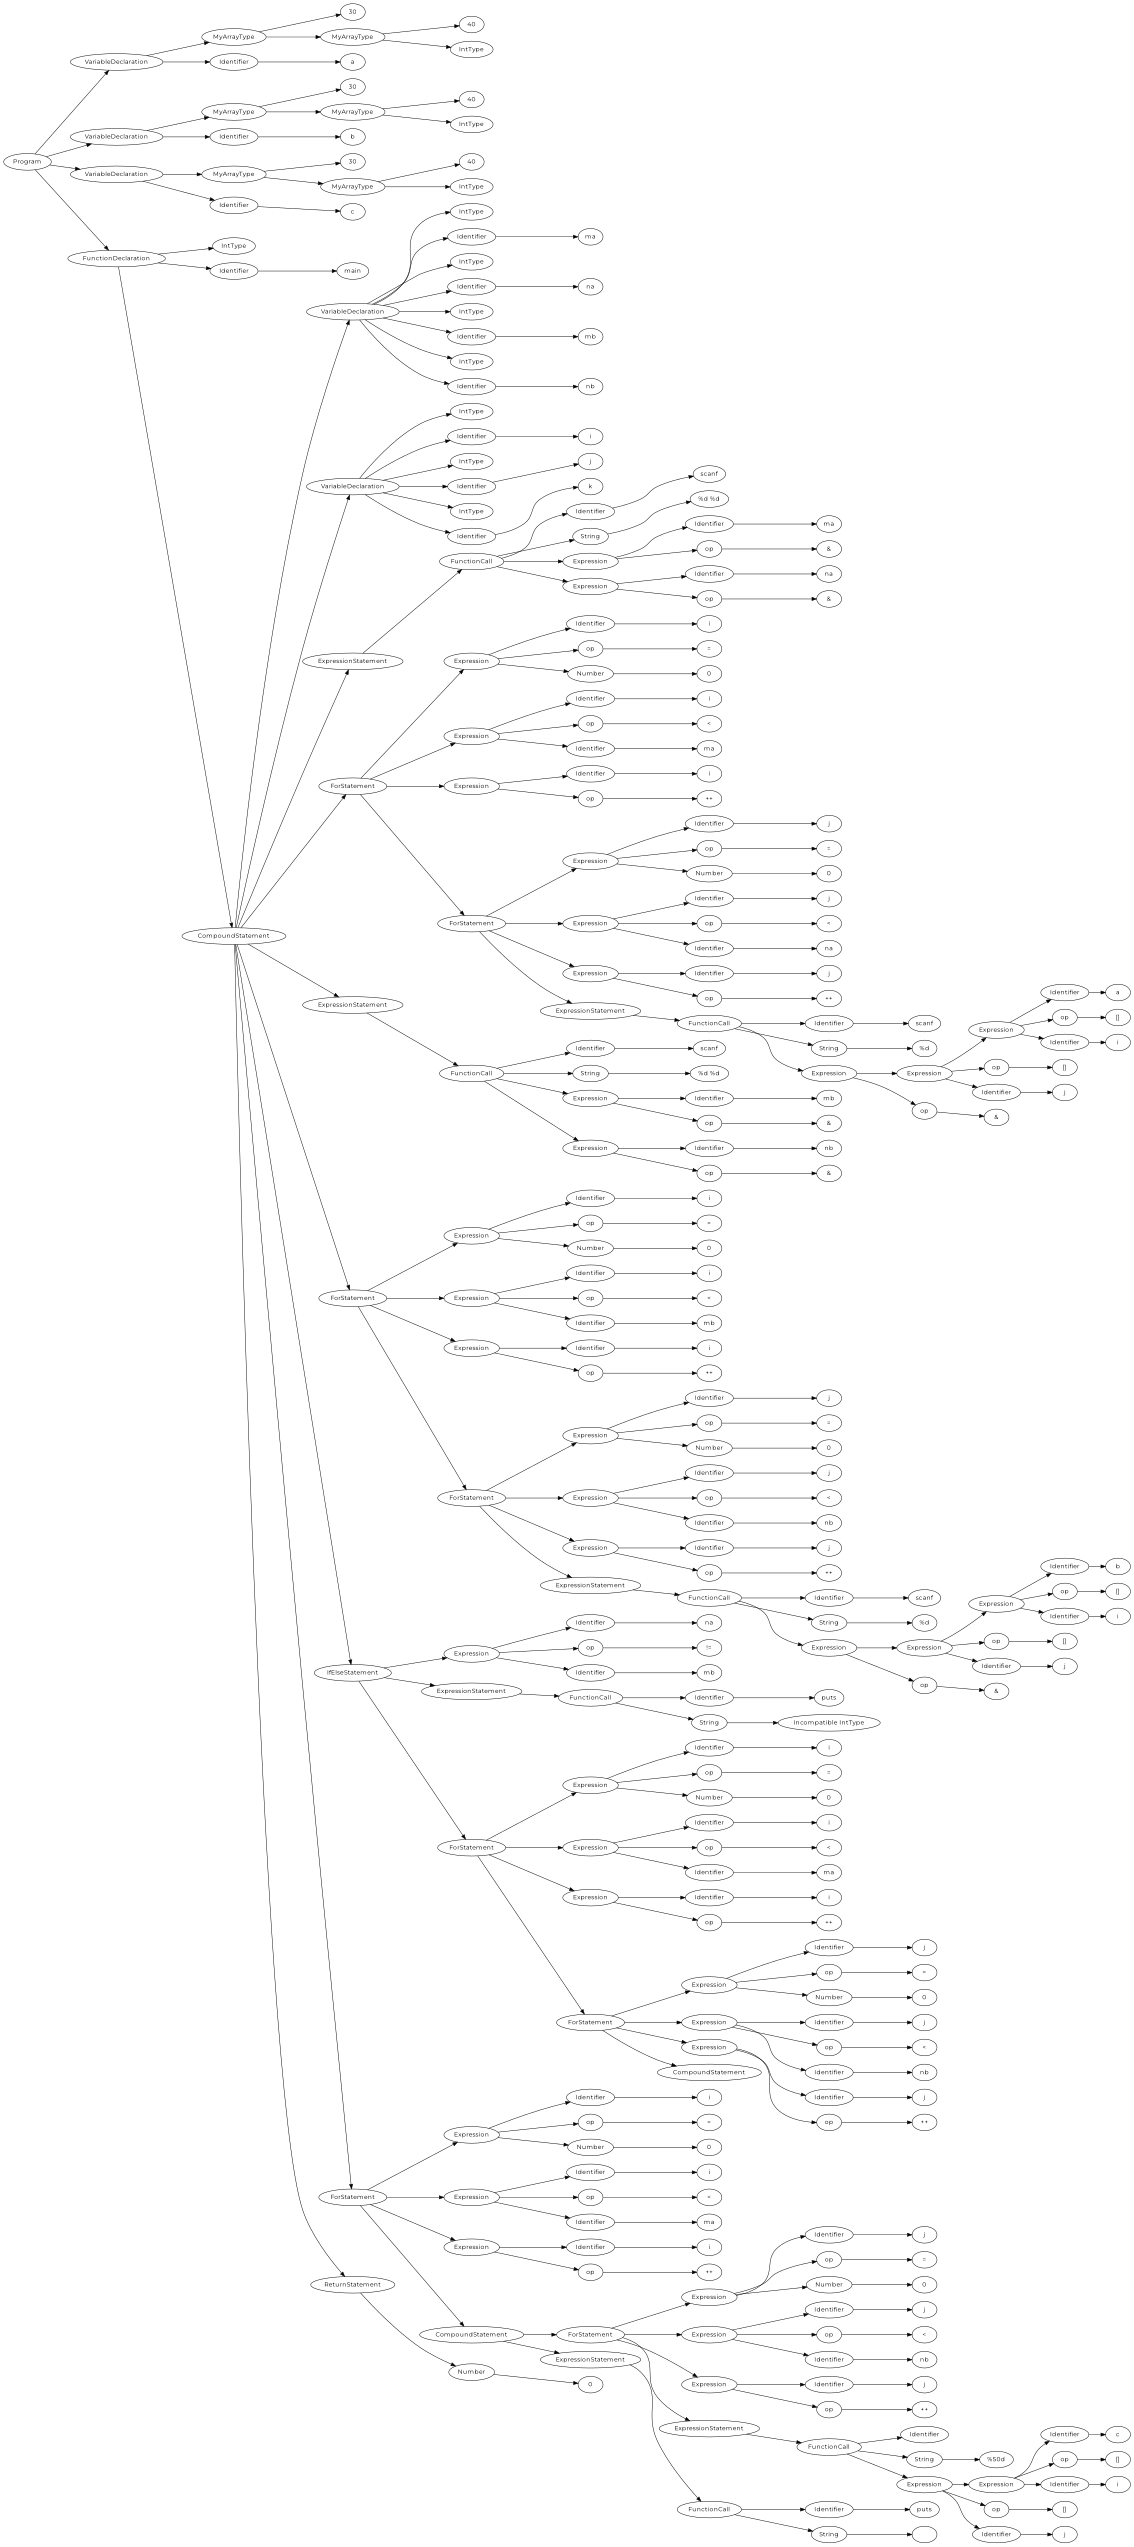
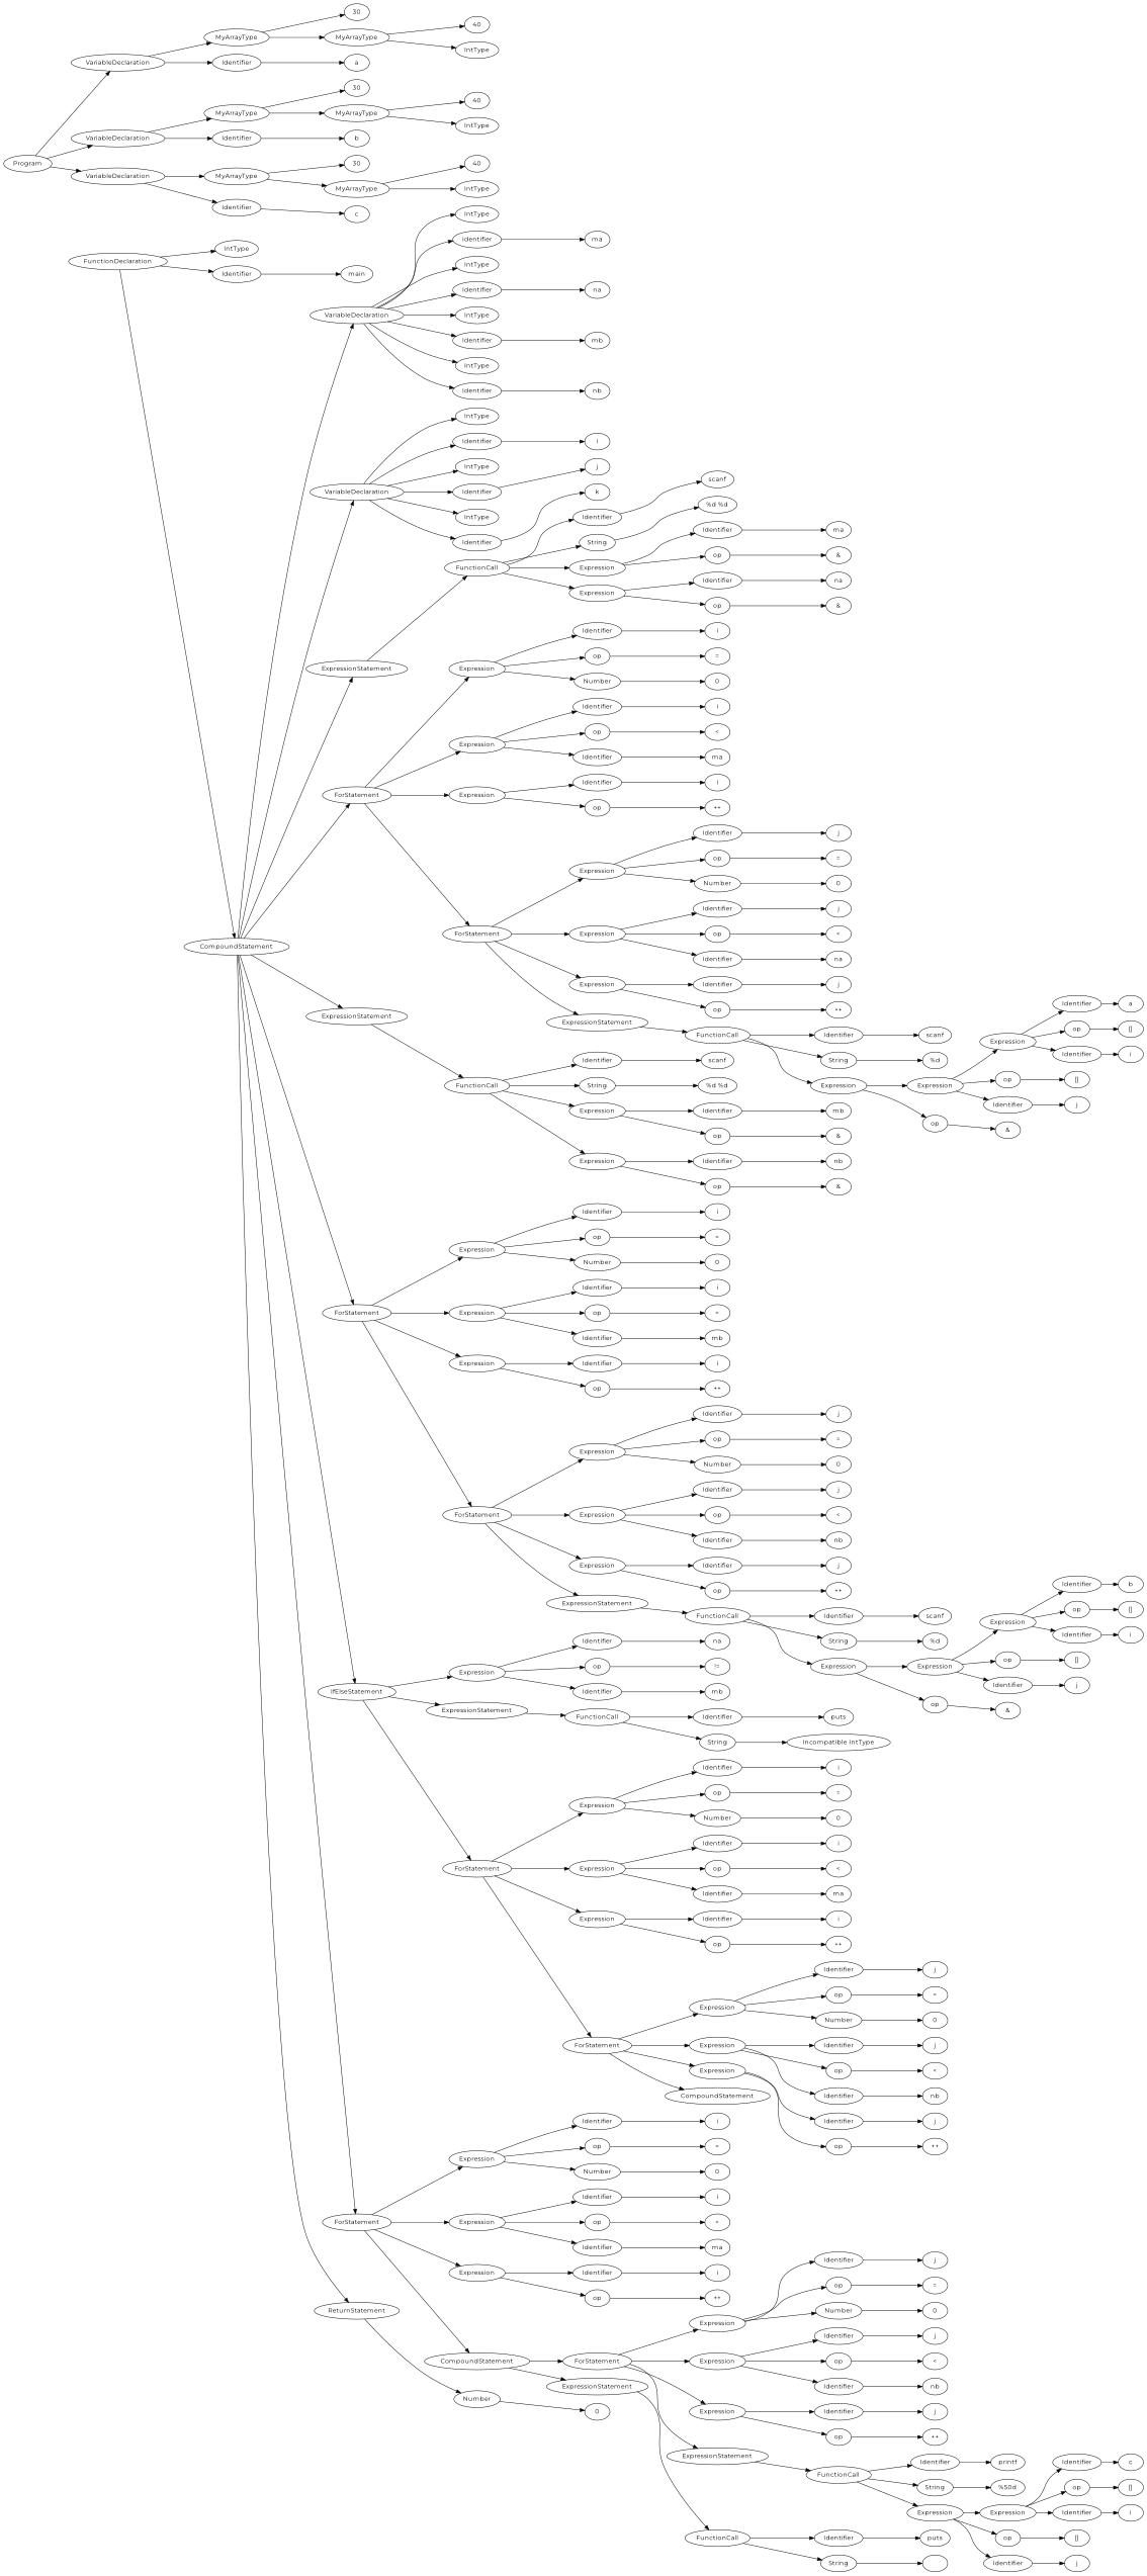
  digraph {
    fontname=Montserrat
    rankdir=LR
    node [fontname=Montserrat]
    edge [fontname=Montserrat]
    n1 [label=Program]
    n2 [label=VariableDeclaration]
    n3 [label=VariableDeclaration]
    n4 [label=VariableDeclaration]
    n5 [label=FunctionDeclaration]
    n6 [label=MyArrayType]
    n7 [label=Identifier]
    n8 [label=MyArrayType]
    n9 [label=Identifier]
    n10 [label=MyArrayType]
    n11 [label=Identifier]
    n12 [label=IntType]
    n13 [label=Identifier]
    n14 [label=CompoundStatement]
    n15 [label=30]
    n16 [label=MyArrayType]
    n17 [label=a]
    n18 [label=40]
    n19 [label=IntType]
    n20 [label=30]
    n21 [label=MyArrayType]
    n22 [label=b]
    n23 [label=40]
    n24 [label=IntType]
    n25 [label=30]
    n26 [label=MyArrayType]
    n27 [label=c]
    n28 [label=40]
    n29 [label=IntType]
    n30 [label=main]
    n31 [label=VariableDeclaration]
    n32 [label=VariableDeclaration]
    n33 [label=ExpressionStatement]
    n34 [label=ForStatement]
    n35 [label=ExpressionStatement]
    n36 [label=ForStatement]
    n37 [label=IfElseStatement]
    n38 [label=ForStatement]
    n39 [label=ReturnStatement]
    n40 [label=IntType]
    n41 [label=Identifier]
    n42 [label=IntType]
    n43 [label=Identifier]
    n44 [label=IntType]
    n45 [label=Identifier]
    n46 [label=IntType]
    n47 [label=Identifier]
    n48 [label=IntType]
    n49 [label=Identifier]
    n50 [label=IntType]
    n51 [label=Identifier]
    n52 [label=IntType]
    n53 [label=Identifier]
    n54 [label=FunctionCall]
    n55 [label=Expression]
    n56 [label=Expression]
    n57 [label=Expression]
    n58 [label=ForStatement]
    n59 [label=FunctionCall]
    n60 [label=Expression]
    n61 [label=Expression]
    n62 [label=Expression]
    n63 [label=ForStatement]
    n64 [label=Expression]
    n65 [label=ExpressionStatement]
    n66 [label=ForStatement]
    n67 [label=Expression]
    n68 [label=Expression]
    n69 [label=Expression]
    n70 [label=CompoundStatement]
    n71 [label=Number]
    n72 [label=ma]
    n73 [label=na]
    n74 [label=mb]
    n75 [label=nb]
    n76 [label=i]
    n77 [label=j]
    n78 [label=k]
    n79 [label=Identifier]
    n80 [label=String]
    n81 [label=Expression]
    n82 [label=Expression]
    n83 [label=scanf]
    n84 [label="%d %d"]
    n85 [label=Identifier]
    n86 [label=op]
    n87 [label=Identifier]
    n88 [label=op]
    n89 [label=ma]
    n90 [label="&"]
    n91 [label=na]
    n92 [label="&"]
    n93 [label=Identifier]
    n94 [label=op]
    n95 [label=Number]
    n96 [label=Identifier]
    n97 [label=op]
    n98 [label=Identifier]
    n99 [label=Identifier]
    n100 [label=op]
    n101 [label=Expression]
    n102 [label=Expression]
    n103 [label=Expression]
    n104 [label=ExpressionStatement]
    n105 [label=i]
    n106 [label="="]
    n107 [label=0]
    n108 [label=i]
    n109 [label="<"]
    n110 [label=ma]
    n111 [label=i]
    n112 [label="++"]
    n113 [label=Identifier]
    n114 [label=op]
    n115 [label=Number]
    n116 [label=Identifier]
    n117 [label=op]
    n118 [label=Identifier]
    n119 [label=Identifier]
    n120 [label=op]
    n121 [label=FunctionCall]
    n122 [label=j]
    n123 [label="="]
    n124 [label=0]
    n125 [label=j]
    n126 [label="<"]
    n127 [label=na]
    n128 [label=j]
    n129 [label="++"]
    n130 [label=Identifier]
    n131 [label=String]
    n132 [label=Expression]
    n133 [label=scanf]
    n134 [label="%d"]
    n135 [label=Expression]
    n136 [label=op]
    n137 [label=Expression]
    n138 [label=op]
    n139 [label=Identifier]
    n140 [label="&"]
    n141 [label=Identifier]
    n142 [label=op]
    n143 [label=Identifier]
    n144 [label="[]"]
    n145 [label=j]
    n146 [label=a]
    n147 [label="[]"]
    n148 [label=i]
    n149 [label=Identifier]
    n150 [label=String]
    n151 [label=Expression]
    n152 [label=Expression]
    n153 [label=scanf]
    n154 [label="%d %d"]
    n155 [label=Identifier]
    n156 [label=op]
    n157 [label=Identifier]
    n158 [label=op]
    n159 [label=mb]
    n160 [label="&"]
    n161 [label=nb]
    n162 [label="&"]
    n163 [label=Identifier]
    n164 [label=op]
    n165 [label=Number]
    n166 [label=Identifier]
    n167 [label=op]
    n168 [label=Identifier]
    n169 [label=Identifier]
    n170 [label=op]
    n171 [label=Expression]
    n172 [label=Expression]
    n173 [label=Expression]
    n174 [label=ExpressionStatement]
    n175 [label=i]
    n176 [label="="]
    n177 [label=0]
    n178 [label=i]
    n179 [label="<"]
    n180 [label=mb]
    n181 [label=i]
    n182 [label="++"]
    n183 [label=Identifier]
    n184 [label=op]
    n185 [label=Number]
    n186 [label=Identifier]
    n187 [label=op]
    n188 [label=Identifier]
    n189 [label=Identifier]
    n190 [label=op]
    n191 [label=FunctionCall]
    n192 [label=j]
    n193 [label="="]
    n194 [label=0]
    n195 [label=j]
    n196 [label="<"]
    n197 [label=nb]
    n198 [label=j]
    n199 [label="++"]
    n200 [label=Identifier]
    n201 [label=String]
    n202 [label=Expression]
    n203 [label=scanf]
    n204 [label="%d"]
    n205 [label=Expression]
    n206 [label=op]
    n207 [label=Expression]
    n208 [label=op]
    n209 [label=Identifier]
    n210 [label="&"]
    n211 [label=Identifier]
    n212 [label=op]
    n213 [label=Identifier]
    n214 [label="[]"]
    n215 [label=j]
    n216 [label=b]
    n217 [label="[]"]
    n218 [label=i]
    n219 [label=Identifier]
    n220 [label=op]
    n221 [label=Identifier]
    n222 [label=FunctionCall]
    n223 [label=Expression]
    n224 [label=Expression]
    n225 [label=Expression]
    n226 [label=ForStatement]
    n227 [label=na]
    n228 [label="!="]
    n229 [label=mb]
    n230 [label=Identifier]
    n231 [label=String]
    n232 [label=puts]
    n233 [label="Incompatible IntType"]
    n234 [label=Identifier]
    n235 [label=op]
    n236 [label=Number]
    n237 [label=Identifier]
    n238 [label=op]
    n239 [label=Identifier]
    n240 [label=Identifier]
    n241 [label=op]
    n242 [label=Expression]
    n243 [label=Expression]
    n244 [label=Expression]
    n245 [label=CompoundStatement]
    n246 [label=i]
    n247 [label="="]
    n248 [label=0]
    n249 [label=i]
    n250 [label="<"]
    n251 [label=ma]
    n252 [label=i]
    n253 [label="++"]
    n254 [label=Identifier]
    n255 [label=op]
    n256 [label=Number]
    n257 [label=Identifier]
    n258 [label=op]
    n259 [label=Identifier]
    n260 [label=Identifier]
    n261 [label=op]
    n262 [label=j]
    n263 [label="="]
    n264 [label=0]
    n265 [label=j]
    n266 [label="<"]
    n267 [label=nb]
    n268 [label=j]
    n269 [label="++"]
    n270 [label=Identifier]
    n271 [label=op]
    n272 [label=Number]
    n273 [label=Identifier]
    n274 [label=op]
    n275 [label=Identifier]
    n276 [label=Identifier]
    n277 [label=op]
    n278 [label=ForStatement]
    n279 [label=ExpressionStatement]
    n280 [label=i]
    n281 [label="="]
    n282 [label=0]
    n283 [label=i]
    n284 [label="<"]
    n285 [label=ma]
    n286 [label=i]
    n287 [label="++"]
    n288 [label=Expression]
    n289 [label=Expression]
    n290 [label=Expression]
    n291 [label=ExpressionStatement]
    n292 [label=FunctionCall]
    n293 [label=Identifier]
    n294 [label=op]
    n295 [label=Number]
    n296 [label=Identifier]
    n297 [label=op]
    n298 [label=Identifier]
    n299 [label=Identifier]
    n300 [label=op]
    n301 [label=FunctionCall]
    n302 [label=j]
    n303 [label="="]
    n304 [label=0]
    n305 [label=j]
    n306 [label="<"]
    n307 [label=nb]
    n308 [label=j]
    n309 [label="++"]
    n310 [label=Identifier]
    n311 [label=String]
    n312 [label=Expression]
+   n313 [label=printf]
    n314 [label="%50d"]
    n315 [label=Expression]
    n316 [label=op]
    n317 [label=Identifier]
    n318 [label=Identifier]
    n319 [label=op]
    n320 [label=Identifier]
    n321 [label="[]"]
    n322 [label=j]
    n323 [label=c]
    n324 [label="[]"]
    n325 [label=i]
    n326 [label=Identifier]
    n327 [label=String]
    n328 [label=puts]
    ""
    n330 [label=0]
    n1 -> n2
    n1 -> n3
    n1 -> n4
-   n1 -> n5
    n2 -> n6
    n2 -> n7
    n3 -> n8
    n3 -> n9
    n4 -> n10
    n4 -> n11
    n5 -> n12
    n5 -> n13
    n5 -> n14
    n6 -> n15
    n6 -> n16
    n7 -> n17
    n8 -> n20
    n8 -> n21
    n9 -> n22
    n10 -> n25
    n10 -> n26
    n11 -> n27
    n13 -> n30
    n14 -> n31
    n14 -> n32
    n14 -> n33
    n14 -> n34
    n14 -> n35
    n14 -> n36
    n14 -> n37
    n14 -> n38
    n14 -> n39
    n16 -> n18
    n16 -> n19
    n21 -> n23
    n21 -> n24
    n26 -> n28
    n26 -> n29
    n31 -> n40
    n31 -> n41
    n31 -> n42
    n31 -> n43
    n31 -> n44
    n31 -> n45
    n31 -> n46
    n31 -> n47
    n32 -> n48
    n32 -> n49
    n32 -> n50
    n32 -> n51
    n32 -> n52
    n32 -> n53
    n33 -> n54
    n34 -> n55
    n34 -> n56
    n34 -> n57
    n34 -> n58
    n35 -> n59
    n36 -> n60
    n36 -> n61
    n36 -> n62
    n36 -> n63
    n37 -> n64
    n37 -> n65
    n37 -> n66
    n38 -> n67
    n38 -> n68
    n38 -> n69
    n38 -> n70
    n39 -> n71
    n41 -> n72
    n43 -> n73
    n45 -> n74
    n47 -> n75
    n49 -> n76
    n51 -> n77
    n53 -> n78
    n54 -> n79
    n54 -> n80
    n54 -> n81
    n54 -> n82
    n55 -> n93
    n55 -> n94
    n55 -> n95
    n56 -> n96
    n56 -> n97
    n56 -> n98
    n57 -> n99
    n57 -> n100
    n58 -> n101
    n58 -> n102
    n58 -> n103
    n58 -> n104
    n59 -> n149
    n59 -> n150
    n59 -> n151
    n59 -> n152
    n60 -> n163
    n60 -> n164
    n60 -> n165
    n61 -> n166
    n61 -> n167
    n61 -> n168
    n62 -> n169
    n62 -> n170
    n63 -> n171
    n63 -> n172
    n63 -> n173
    n63 -> n174
    n64 -> n219
    n64 -> n220
    n64 -> n221
    n65 -> n222
    n66 -> n223
    n66 -> n224
    n66 -> n225
    n66 -> n226
    n67 -> n270
    n67 -> n271
    n67 -> n272
    n68 -> n273
    n68 -> n274
    n68 -> n275
    n69 -> n276
    n69 -> n277
    n70 -> n278
    n70 -> n279
    n71 -> n330
    n79 -> n83
    n80 -> n84
    n81 -> n85
    n81 -> n86
    n82 -> n87
    n82 -> n88
    n85 -> n89
    n86 -> n90
    n87 -> n91
    n88 -> n92
    n93 -> n105
    n94 -> n106
    n95 -> n107
    n96 -> n108
    n97 -> n109
    n98 -> n110
    n99 -> n111
    n100 -> n112
    n101 -> n113
    n101 -> n114
    n101 -> n115
    n102 -> n116
    n102 -> n117
    n102 -> n118
    n103 -> n119
    n103 -> n120
    n104 -> n121
    n113 -> n122
    n114 -> n123
    n115 -> n124
    n116 -> n125
    n117 -> n126
    n118 -> n127
    n119 -> n128
    n120 -> n129
    n121 -> n130
    n121 -> n131
    n121 -> n132
    n130 -> n133
    n131 -> n134
    n132 -> n135
    n132 -> n136
    n135 -> n137
    n135 -> n138
    n135 -> n139
    n136 -> n140
    n137 -> n141
    n137 -> n142
    n137 -> n143
    n138 -> n144
    n139 -> n145
    n141 -> n146
    n142 -> n147
    n143 -> n148
    n149 -> n153
    n150 -> n154
    n151 -> n155
    n151 -> n156
    n152 -> n157
    n152 -> n158
    n155 -> n159
    n156 -> n160
    n157 -> n161
    n158 -> n162
    n163 -> n175
    n164 -> n176
    n165 -> n177
    n166 -> n178
    n167 -> n179
    n168 -> n180
    n169 -> n181
    n170 -> n182
    n171 -> n183
    n171 -> n184
    n171 -> n185
    n172 -> n186
    n172 -> n187
    n172 -> n188
    n173 -> n189
    n173 -> n190
    n174 -> n191
    n183 -> n192
    n184 -> n193
    n185 -> n194
    n186 -> n195
    n187 -> n196
    n188 -> n197
    n189 -> n198
    n190 -> n199
    n191 -> n200
    n191 -> n201
    n191 -> n202
    n200 -> n203
    n201 -> n204
    n202 -> n205
    n202 -> n206
    n205 -> n207
    n205 -> n208
    n205 -> n209
    n206 -> n210
    n207 -> n211
    n207 -> n212
    n207 -> n213
    n208 -> n214
    n209 -> n215
    n211 -> n216
    n212 -> n217
    n213 -> n218
    n219 -> n227
    n220 -> n228
    n221 -> n229
    n222 -> n230
    n222 -> n231
    n223 -> n234
    n223 -> n235
    n223 -> n236
    n224 -> n237
    n224 -> n238
    n224 -> n239
    n225 -> n240
    n225 -> n241
    n226 -> n242
    n226 -> n243
    n226 -> n244
    n226 -> n245
    n230 -> n232
    n231 -> n233
    n234 -> n246
    n235 -> n247
    n236 -> n248
    n237 -> n249
    n238 -> n250
    n239 -> n251
    n240 -> n252
    n241 -> n253
    n242 -> n254
    n242 -> n255
    n242 -> n256
    n243 -> n257
    n243 -> n258
    n243 -> n259
    n244 -> n260
    n244 -> n261
    n254 -> n262
    n255 -> n263
    n256 -> n264
    n257 -> n265
    n258 -> n266
    n259 -> n267
    n260 -> n268
    n261 -> n269
    n270 -> n280
    n271 -> n281
    n272 -> n282
    n273 -> n283
    n274 -> n284
    n275 -> n285
    n276 -> n286
    n277 -> n287
    n278 -> n288
    n278 -> n289
    n278 -> n290
    n278 -> n291
    n279 -> n292
    n288 -> n293
    n288 -> n294
    n288 -> n295
    n289 -> n296
    n289 -> n297
    n289 -> n298
    n290 -> n299
    n290 -> n300
    n291 -> n301
    n292 -> n326
    n292 -> n327
    n293 -> n302
    n294 -> n303
    n295 -> n304
    n296 -> n305
    n297 -> n306
    n298 -> n307
    n299 -> n308
    n300 -> n309
    n301 -> n310
    n301 -> n311
    n301 -> n312
+   n310 -> n313
    n311 -> n314
    n312 -> n315
    n312 -> n316
    n312 -> n317
    n315 -> n318
    n315 -> n319
    n315 -> n320
    n316 -> n321
    n317 -> n322
    n318 -> n323
    n319 -> n324
    n320 -> n325
    n326 -> n328
    n327 -> ""
  }
